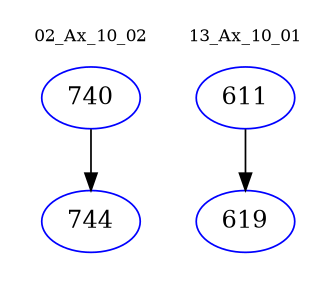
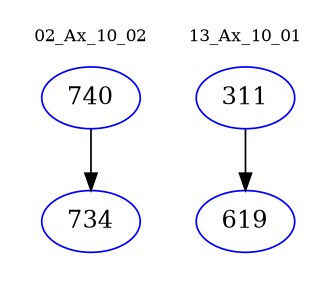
  digraph {
    node [color=blue]
    edge [color=black]
    n1 [label=740]
-   n2 [label=744]
-   n3 [label=611]
+   n2 [label=734]
+   n3 [label=311]
    n4 [label=619]
    subgraph cluster_1 {
      color=white
      fontsize=10
      label="02_Ax_10_02"
      n1
      n2
    }
    subgraph cluster_2 {
      color=white
      fontsize=10
      label="13_Ax_10_01"
      n3
      n4
    }
    n1 -> n2
    n3 -> n4
  }
